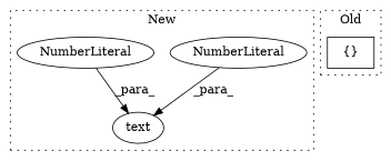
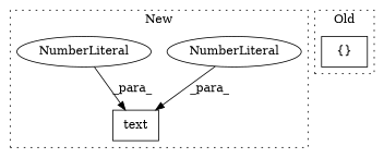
  digraph {
    node [a=34 l=3 shape=box]
-   n1 [a=32 l="5,1" label=text s="1027,1058" shape=ellipse]
+   n1 [a=32 l="5,1" label=text s="1027,1058"]
    n2 [label=NumberLiteral s=1036 shape=ellipse]
    n3 [label=NumberLiteral s=1032 shape=ellipse]
    n4 [a=4 l=2 label="{}" s=805]
    subgraph cluster_1 {
      label=New
      style=dotted
      n1
      n2
      n3
    }
    subgraph cluster_2 {
      label=Old
      style=dotted
      n4
    }
    n2 -> n1 [label=_para_]
    n3 -> n1 [label=_para_]
  }
